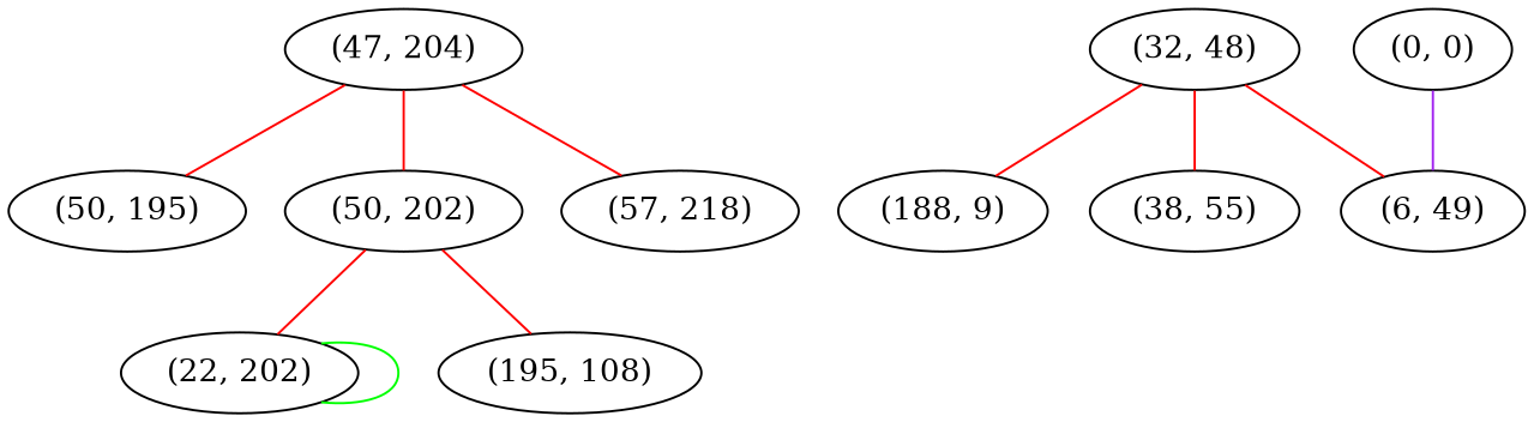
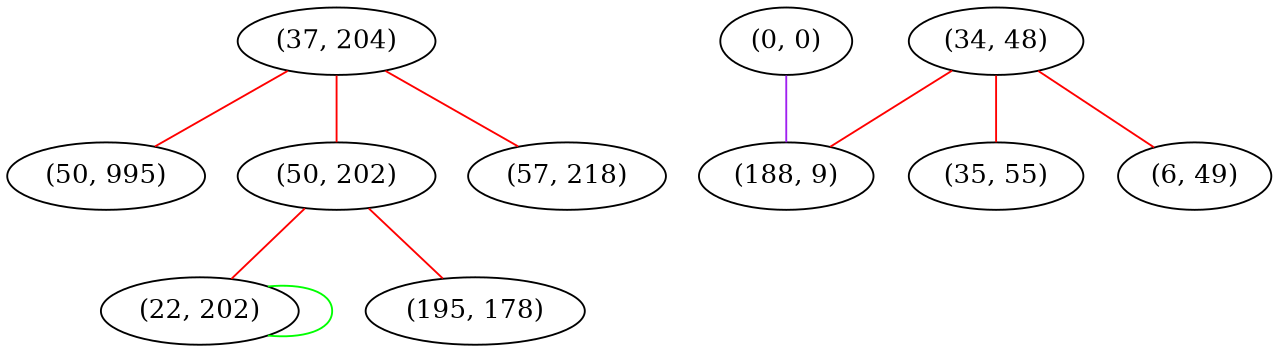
  graph {
    edge [color=red weight=1]
-   "(47, 204)"
-   "(50, 195)"
+   "(47, 204)" [label="(37, 204)"]
+   "(50, 195)" [label="(50, 995)"]
    n3 [label="(50, 202)"]
    n4 [label="(57, 218)"]
    n5 [label="(22, 202)"]
-   "(195, 178)" [label="(195, 108)"]
-   "(34, 48)" [label="(32, 48)"]
+   "(195, 178)"
+   "(34, 48)"
    "(188, 9)"
-   "(38, 55)"
+   "(38, 55)" [label="(35, 55)"]
    n10 [label="(6, 49)"]
    "(0, 0)"
    "(47, 204)" -- "(50, 195)"
    "(47, 204)" -- n3
    "(47, 204)" -- n4
    n3 -- n5
    n3 -- "(195, 178)"
    n5 -- n5 [color=green weight=2]
    "(34, 48)" -- "(188, 9)"
    "(34, 48)" -- "(38, 55)"
    "(34, 48)" -- n10
-   "(0, 0)" -- n10 [color=purple weight=4]
+   "(0, 0)" -- "(188, 9)" [color=purple weight=4]
  }
